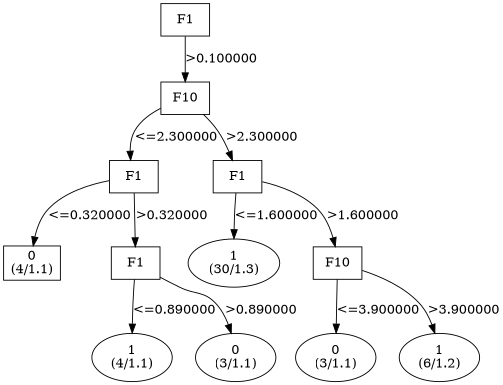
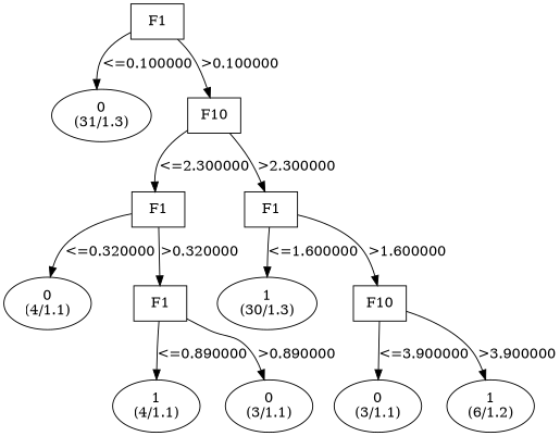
  digraph {
    node [shape=ellipse]
    n1 [label="F1\n" shape=box]
+   n2 [label="0\n(31/1.3)"]
    n3 [label="F10\n" shape=box]
    n4 [label="F1\n" shape=box]
    n5 [label="F1\n" shape=box]
-   n6 [label="0\n(4/1.1)" shape=box]
+   n6 [label="0\n(4/1.1)"]
    n7 [label="F1\n" shape=box]
    n8 [label="1\n(30/1.3)"]
    n9 [label="F10\n" shape=box]
    n10 [label="1\n(4/1.1)"]
    n11 [label="0\n(3/1.1)"]
    n12 [label="0\n(3/1.1)"]
    n13 [label="1\n(6/1.2)"]
+   n1 -> n2 [label="<=0.100000"]
    n1 -> n3 [label=">0.100000"]
    n3 -> n4 [label="<=2.300000"]
    n3 -> n5 [label=">2.300000"]
    n4 -> n6 [label="<=0.320000"]
    n4 -> n7 [label=">0.320000"]
    n5 -> n8 [label="<=1.600000"]
    n5 -> n9 [label=">1.600000"]
    n7 -> n10 [label="<=0.890000"]
    n7 -> n11 [label=">0.890000"]
    n9 -> n12 [label="<=3.900000"]
    n9 -> n13 [label=">3.900000"]
  }
